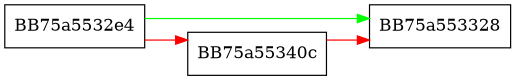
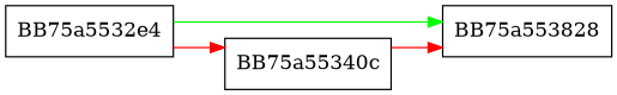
  digraph {
    rankdir=LR
    splines=ortho
    node [shape=box]
    edge [color=red]
    BB75a5532e4
-   BB75a553328
+   BB75a553328 [label=BB75a553828]
    n3 [label=BB75a55340c]
    BB75a5532e4 -> BB75a553328 [color=green]
    BB75a5532e4 -> n3
    n3 -> BB75a553328
  }
